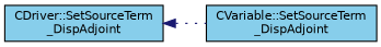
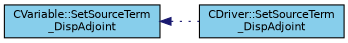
  digraph {
    rankdir=LR
    node [color=black fillcolor=skyblue fontname=Helvetica fontsize=10 shape=record style=filled]
    n1 [fontcolor=black height=0.2 label="CVariable::SetSourceTerm\l_DispAdjoint" width=0.4]
    n2 [height=0.2 label="CDriver::SetSourceTerm\l_DispAdjoint" width=0.4]
-   n2 -> n1 [color=midnightblue dir=back fontname=Helvetica fontsize=10 labelfontname=Helvetica labelfontsize=10 style=dotted]
+   n1 -> n2 [color=midnightblue dir=back fontname=Helvetica fontsize=10 labelfontname=Helvetica labelfontsize=10 style=dotted]
  }
